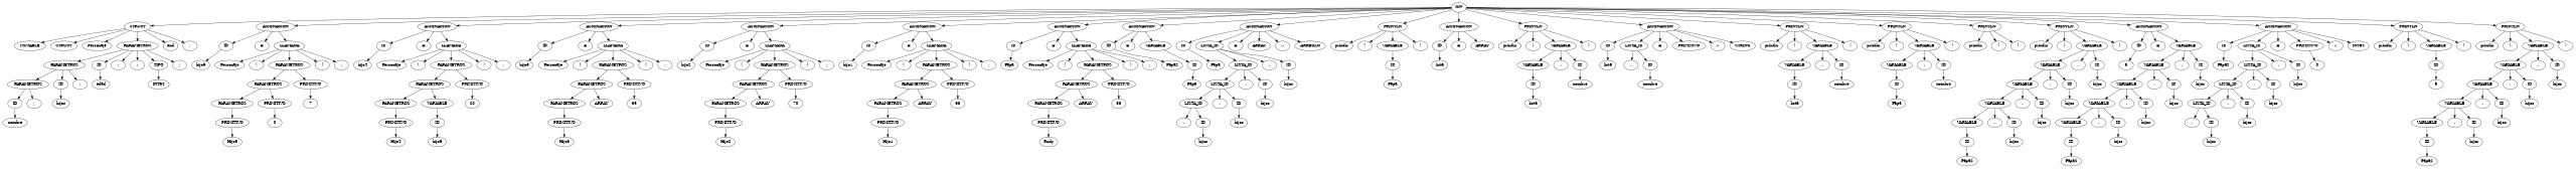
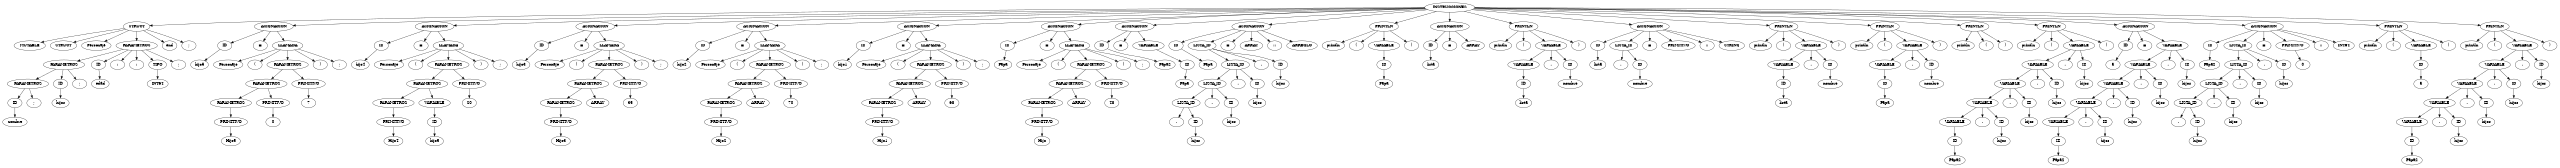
  digraph {
-   n1 [label=INT]
+   n1 [label=INSTRUCCIONES]
    n2 [label=STRUCT]
    n3 [label=ASIGNACION]
    n4 [label=ASIGNACION]
    n5 [label=ASIGNACION]
    n6 [label=ASIGNACION]
    n7 [label=ASIGNACION]
    n8 [label=ASIGNACION]
    n9 [label=ASIGNACION]
    n10 [label=ASIGNACION]
    n11 [label=PRINTLN]
    n12 [label=ASIGNACION]
    n13 [label=PRINTLN]
    n14 [label=ASIGNACION]
    n15 [label=PRINTLN]
    n16 [label=PRINTLN]
    n17 [label=PRINTLN]
    n18 [label=PRINTLN]
    n19 [label=ASIGNACION]
    n20 [label=ASIGNACION]
    n21 [label=PRINTLN]
    n22 [label=PRINTLN]
    n23 [label=MUTABLE]
    n24 [label=STRUCT]
    n25 [label=Personaje]
    n26 [label=PARAMETROS]
    n27 [label=end]
    n28 [label=";"]
    n29 [label=ID]
    n30 [label="="]
    n31 [label=LLAMADA]
    n32 [label=ID]
    n33 [label="="]
    n34 [label=LLAMADA]
    n35 [label=ID]
    n36 [label="="]
    n37 [label=LLAMADA]
    n38 [label=ID]
    n39 [label="="]
    n40 [label=LLAMADA]
    n41 [label=ID]
    n42 [label="="]
    n43 [label=LLAMADA]
    n44 [label=ID]
    n45 [label="="]
    n46 [label=LLAMADA]
    n47 [label=ID]
    n48 [label="="]
    n49 [label=VARIABLE]
    n50 [label=ID]
    n51 [label=LISTA_ID]
    n52 [label="="]
    n53 [label=ARRAY]
    n54 [label="::"]
    n55 [label=ARREGLO]
    n56 [label=println]
    n57 [label="("]
    n58 [label=VARIABLE]
    n59 [label=")"]
    n60 [label=ID]
    n61 [label="="]
    n62 [label=ARRAY]
    n63 [label=println]
    n64 [label="("]
    n65 [label=VARIABLE]
    n66 [label=")"]
    n67 [label=ID]
    n68 [label=LISTA_ID]
    n69 [label="="]
    n70 [label=PRIMITIVO]
    n71 [label="::"]
    n72 [label=STRING]
    n73 [label=println]
    n74 [label="("]
    n75 [label=VARIABLE]
    n76 [label=")"]
    n77 [label=println]
    n78 [label="("]
    n79 [label=VARIABLE]
    n80 [label=")"]
    n81 [label=println]
    n82 [label="("]
    n83 [label=")"]
    n84 [label=println]
    n85 [label="("]
    n86 [label=VARIABLE]
    n87 [label=")"]
    n88 [label=ID]
    n89 [label="="]
    n90 [label=VARIABLE]
    n91 [label=ID]
    n92 [label=LISTA_ID]
    n93 [label="="]
    n94 [label=PRIMITIVO]
    n95 [label="::"]
    n96 [label=INT64]
    n97 [label=println]
    n98 [label="("]
    n99 [label=VARIABLE]
    n100 [label=")"]
    n101 [label=println]
    n102 [label="("]
    n103 [label=VARIABLE]
    n104 [label=")"]
    n105 [label=PARAMETROS]
    n106 [label=ID]
    n107 [label=":"]
    n108 [label=":"]
    n109 [label=TIPO]
    n110 [label=";"]
    n111 [label=PARAMETROS]
    n112 [label=ID]
    n113 [label=";"]
    n114 [label=edad]
    n115 [label=INT64]
    n116 [label=ID]
    n117 [label=";"]
    n118 [label=hijos]
    n119 [label=nombre]
    n120 [label=hijo5]
    n121 [label=Personaje]
    n122 [label="("]
    n123 [label=PARAMETROS]
    n124 [label=")"]
    n125 [label=";"]
    n126 [label=PARAMETROS]
    n127 [label=PRIMITIVO]
    n128 [label=PARAMETROS]
    n129 [label=PRIMITIVO]
    n130 [label=7]
    n131 [label=PRIMITIVO]
    n132 [label=0]
    n133 [label=Hijo5]
    n134 [label=hijo4]
    n135 [label=Personaje]
    n136 [label="("]
    n137 [label=PARAMETROS]
    n138 [label=")"]
    n139 [label=";"]
    n140 [label=PARAMETROS]
    n141 [label=PRIMITIVO]
    n142 [label=PARAMETROS]
    n143 [label=VARIABLE]
    n144 [label=20]
    n145 [label=PRIMITIVO]
    n146 [label=ID]
    n147 [label=Hijo4]
    n148 [label=hijo5]
    n149 [label=hijo3]
    n150 [label=Personaje]
    n151 [label="("]
    n152 [label=PARAMETROS]
    n153 [label=")"]
    n154 [label=";"]
    n155 [label=PARAMETROS]
    n156 [label=PRIMITIVO]
    n157 [label=PARAMETROS]
    n158 [label=ARRAY]
    n159 [label=35]
    n160 [label=PRIMITIVO]
    n161 [label=Hijo3]
    n162 [label=hijo2]
    n163 [label=Personaje]
    n164 [label="("]
    n165 [label=PARAMETROS]
    n166 [label=")"]
    n167 [label=";"]
    n168 [label=PARAMETROS]
    n169 [label=PRIMITIVO]
    n170 [label=PARAMETROS]
    n171 [label=ARRAY]
    n172 [label=70]
    n173 [label=PRIMITIVO]
    n174 [label=Hijo2]
    n175 [label=hijo1]
    n176 [label=Personaje]
    n177 [label="("]
    n178 [label=PARAMETROS]
    n179 [label=")"]
    n180 [label=";"]
    n181 [label=PARAMETROS]
    n182 [label=PRIMITIVO]
    n183 [label=PARAMETROS]
    n184 [label=ARRAY]
    n185 [label=68]
    n186 [label=PRIMITIVO]
    n187 [label=Hijo1]
    n188 [label=Papa]
    n189 [label=Personaje]
    n190 [label="("]
    n191 [label=PARAMETROS]
    n192 [label=")"]
    n193 [label=";"]
    n194 [label=PARAMETROS]
    n195 [label=PRIMITIVO]
    n196 [label=PARAMETROS]
    n197 [label=ARRAY]
-   n198 [label=88]
+   n198 [label=48]
    n199 [label=PRIMITIVO]
-   n200 [label=Rudy]
+   n200 [label=Hijo]
    n201 [label=Papa2]
    n202 [label=ID]
    n203 [label=Papa]
    n204 [label=Papa]
    n205 [label=LISTA_ID]
    n206 [label="."]
    n207 [label=ID]
    n208 [label=LISTA_ID]
    n209 [label="."]
    n210 [label=ID]
    n211 [label=hijos]
    n212 [label=LISTA_ID]
    n213 [label="."]
    n214 [label=ID]
    n215 [label=hijos]
    n216 [label="."]
    n217 [label=ID]
    n218 [label=hijos]
    n219 [label=hijos]
    n220 [label=ID]
    n221 [label=Papa]
    n222 [label=lista]
    n223 [label=VARIABLE]
    n224 [label="."]
    n225 [label=ID]
    n226 [label=ID]
    n227 [label=nombre]
    n228 [label=lista]
    n229 [label=lista]
    n230 [label="."]
    n231 [label=ID]
    n232 [label=nombre]
    n233 [label=VARIABLE]
    n234 [label="."]
    n235 [label=ID]
    n236 [label=ID]
    n237 [label=nombre]
    n238 [label=lista]
    n239 [label=VARIABLE]
    n240 [label="."]
    n241 [label=ID]
    n242 [label=ID]
    n243 [label=nombre]
    n244 [label=Papa]
    n245 [label=VARIABLE]
    n246 [label="."]
    n247 [label=ID]
    n248 [label=VARIABLE]
    n249 [label="."]
    n250 [label=ID]
    n251 [label=hijos]
    n252 [label=VARIABLE]
    n253 [label="."]
    n254 [label=ID]
    n255 [label=hijos]
    n256 [label=VARIABLE]
    n257 [label="."]
    n258 [label=ID]
    n259 [label=hijos]
    n260 [label=ID]
    n261 [label=hijos]
    n262 [label=Papa2]
    n263 [label=a]
    n264 [label=VARIABLE]
    n265 [label="."]
    n266 [label=ID]
    n267 [label=VARIABLE]
    n268 [label="."]
    n269 [label=ID]
    n270 [label=hijos]
    n271 [label=VARIABLE]
    n272 [label="."]
    n273 [label=ID]
    n274 [label=hijos]
    n275 [label=VARIABLE]
    n276 [label="."]
    n277 [label=ID]
    n278 [label=hijos]
    n279 [label=ID]
    n280 [label=hijos]
    n281 [label=Papa2]
    n282 [label=Papa2]
    n283 [label=LISTA_ID]
    n284 [label="."]
    n285 [label=ID]
    n286 [label=0]
    n287 [label=LISTA_ID]
    n288 [label="."]
    n289 [label=ID]
    n290 [label=hijos]
    n291 [label=LISTA_ID]
    n292 [label="."]
    n293 [label=ID]
    n294 [label=hijos]
    n295 [label="."]
    n296 [label=ID]
    n297 [label=hijos]
    n298 [label=hijos]
    n299 [label=ID]
    n300 [label=a]
    n301 [label=VARIABLE]
    n302 [label="."]
    n303 [label=ID]
    n304 [label=VARIABLE]
    n305 [label="."]
    n306 [label=ID]
    n307 [label=hijos]
    n308 [label=VARIABLE]
    n309 [label="."]
    n310 [label=ID]
    n311 [label=hijos]
    n312 [label=VARIABLE]
    n313 [label="."]
    n314 [label=ID]
    n315 [label=hijos]
    n316 [label=ID]
    n317 [label=hijos]
    n318 [label=Papa2]
    n1 -> n2
    n1 -> n3
    n1 -> n4
    n1 -> n5
    n1 -> n6
    n1 -> n7
    n1 -> n8
    n1 -> n9
    n1 -> n10
    n1 -> n11
    n1 -> n12
    n1 -> n13
    n1 -> n14
    n1 -> n15
    n1 -> n16
    n1 -> n17
    n1 -> n18
    n1 -> n19
    n1 -> n20
    n1 -> n21
    n1 -> n22
    n2 -> n23
    n2 -> n24
    n2 -> n25
    n2 -> n26
    n2 -> n27
    n2 -> n28
    n3 -> n29
    n3 -> n30
    n3 -> n31
    n4 -> n32
    n4 -> n33
    n4 -> n34
    n5 -> n35
    n5 -> n36
    n5 -> n37
    n6 -> n38
    n6 -> n39
    n6 -> n40
    n7 -> n41
    n7 -> n42
    n7 -> n43
    n8 -> n44
    n8 -> n45
    n8 -> n46
    n9 -> n47
    n9 -> n48
    n9 -> n49
    n10 -> n50
    n10 -> n51
    n10 -> n52
    n10 -> n53
    n10 -> n54
    n10 -> n55
    n11 -> n56
    n11 -> n57
    n11 -> n58
    n11 -> n59
    n12 -> n60
    n12 -> n61
    n12 -> n62
    n13 -> n63
    n13 -> n64
    n13 -> n65
    n13 -> n66
    n14 -> n67
    n14 -> n68
    n14 -> n69
    n14 -> n70
    n14 -> n71
    n14 -> n72
    n15 -> n73
    n15 -> n74
    n15 -> n75
    n15 -> n76
    n16 -> n77
    n16 -> n78
    n16 -> n79
    n16 -> n80
    n17 -> n81
    n17 -> n82
    n17 -> n83
    n18 -> n84
    n18 -> n85
    n18 -> n86
    n18 -> n87
    n19 -> n88
    n19 -> n89
    n19 -> n90
    n20 -> n91
    n20 -> n92
    n20 -> n93
    n20 -> n94
    n20 -> n95
    n20 -> n96
    n21 -> n97
    n21 -> n98
    n21 -> n99
    n21 -> n100
    n22 -> n101
    n22 -> n102
    n22 -> n103
    n22 -> n104
    n26 -> n105
    n26 -> n106
    n26 -> n107
    n26 -> n108
    n26 -> n109
    n26 -> n110
    n29 -> n120
    n31 -> n121
    n31 -> n122
    n31 -> n123
    n31 -> n124
    n31 -> n125
    n32 -> n134
    n34 -> n135
    n34 -> n136
    n34 -> n137
    n34 -> n138
    n34 -> n139
    n35 -> n149
    n37 -> n150
    n37 -> n151
    n37 -> n152
    n37 -> n153
    n37 -> n154
    n38 -> n162
    n40 -> n163
    n40 -> n164
    n40 -> n165
    n40 -> n166
    n40 -> n167
    n41 -> n175
    n43 -> n176
    n43 -> n177
    n43 -> n178
    n43 -> n179
    n43 -> n180
    n44 -> n188
    n46 -> n189
    n46 -> n190
    n46 -> n191
    n46 -> n192
    n46 -> n193
    n47 -> n201
    n49 -> n202
    n50 -> n204
    n51 -> n205
    n51 -> n206
    n51 -> n207
    n58 -> n220
    n60 -> n222
    n65 -> n223
    n65 -> n224
    n65 -> n225
    n67 -> n229
    n68 -> n230
    n68 -> n231
    n75 -> n233
    n75 -> n234
    n75 -> n235
    n79 -> n239
    n79 -> n240
    n79 -> n241
    n86 -> n245
    n86 -> n246
    n86 -> n247
    n88 -> n263
    n90 -> n264
    n90 -> n265
    n90 -> n266
    n91 -> n282
    n92 -> n283
    n92 -> n284
    n92 -> n285
    n94 -> n286
    n99 -> n299
    n103 -> n301
    n103 -> n302
    n103 -> n303
    n105 -> n111
    n105 -> n112
    n105 -> n113
    n106 -> n114
    n109 -> n115
    n111 -> n116
    n111 -> n117
    n112 -> n118
    n116 -> n119
    n123 -> n126
    n123 -> n127
    n126 -> n128
    n126 -> n129
    n127 -> n130
    n128 -> n131
    n129 -> n132
    n131 -> n133
    n137 -> n140
    n137 -> n141
    n140 -> n142
    n140 -> n143
    n141 -> n144
    n142 -> n145
    n143 -> n146
    n145 -> n147
    n146 -> n148
    n152 -> n155
    n152 -> n156
    n155 -> n157
    n155 -> n158
    n156 -> n159
    n157 -> n160
    n160 -> n161
    n165 -> n168
    n165 -> n169
    n168 -> n170
    n168 -> n171
    n169 -> n172
    n170 -> n173
    n173 -> n174
    n178 -> n181
    n178 -> n182
    n181 -> n183
    n181 -> n184
    n182 -> n185
    n183 -> n186
    n186 -> n187
    n191 -> n194
    n191 -> n195
    n194 -> n196
    n194 -> n197
    n195 -> n198
    n196 -> n199
    n199 -> n200
    n202 -> n203
    n205 -> n208
    n205 -> n209
    n205 -> n210
    n207 -> n211
    n208 -> n212
    n208 -> n213
    n208 -> n214
    n210 -> n215
    n212 -> n216
    n212 -> n217
    n214 -> n218
    n217 -> n219
    n220 -> n221
    n223 -> n226
    n225 -> n227
    n226 -> n228
    n231 -> n232
    n233 -> n236
    n235 -> n237
    n236 -> n238
    n239 -> n242
    n241 -> n243
    n242 -> n244
    n245 -> n248
    n245 -> n249
    n245 -> n250
    n247 -> n251
    n248 -> n252
    n248 -> n253
    n248 -> n254
    n250 -> n255
    n252 -> n256
    n252 -> n257
    n252 -> n258
    n254 -> n259
    n256 -> n260
    n258 -> n261
    n260 -> n262
    n264 -> n267
    n264 -> n268
    n264 -> n269
    n266 -> n270
    n267 -> n271
    n267 -> n272
    n267 -> n273
    n269 -> n274
    n271 -> n275
    n271 -> n276
    n271 -> n277
    n273 -> n278
    n275 -> n279
    n277 -> n280
    n279 -> n281
    n283 -> n287
    n283 -> n288
    n283 -> n289
    n285 -> n290
    n287 -> n291
    n287 -> n292
    n287 -> n293
    n289 -> n294
    n291 -> n295
    n291 -> n296
    n293 -> n297
    n296 -> n298
    n299 -> n300
    n301 -> n304
    n301 -> n305
    n301 -> n306
    n303 -> n307
    n304 -> n308
    n304 -> n309
    n304 -> n310
    n306 -> n311
    n308 -> n312
    n308 -> n313
    n308 -> n314
    n310 -> n315
    n312 -> n316
    n314 -> n317
    n316 -> n318
  }
